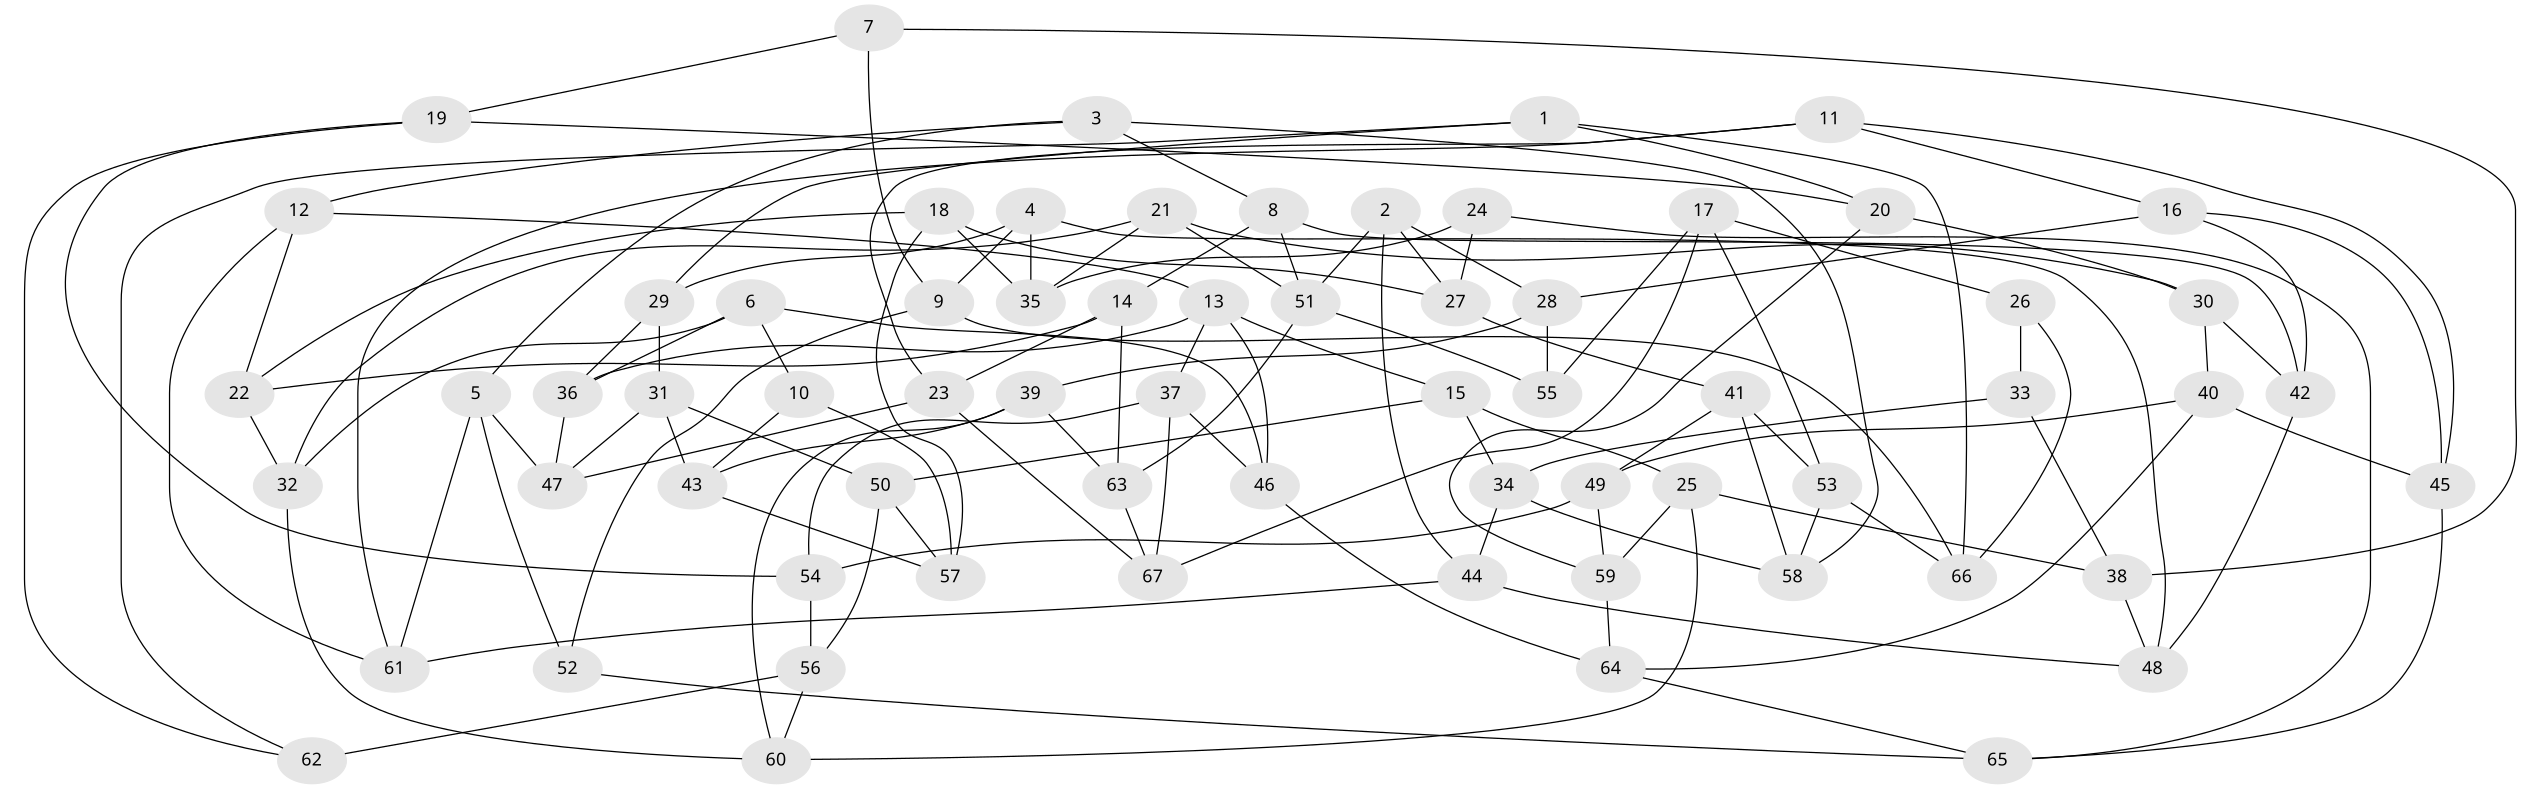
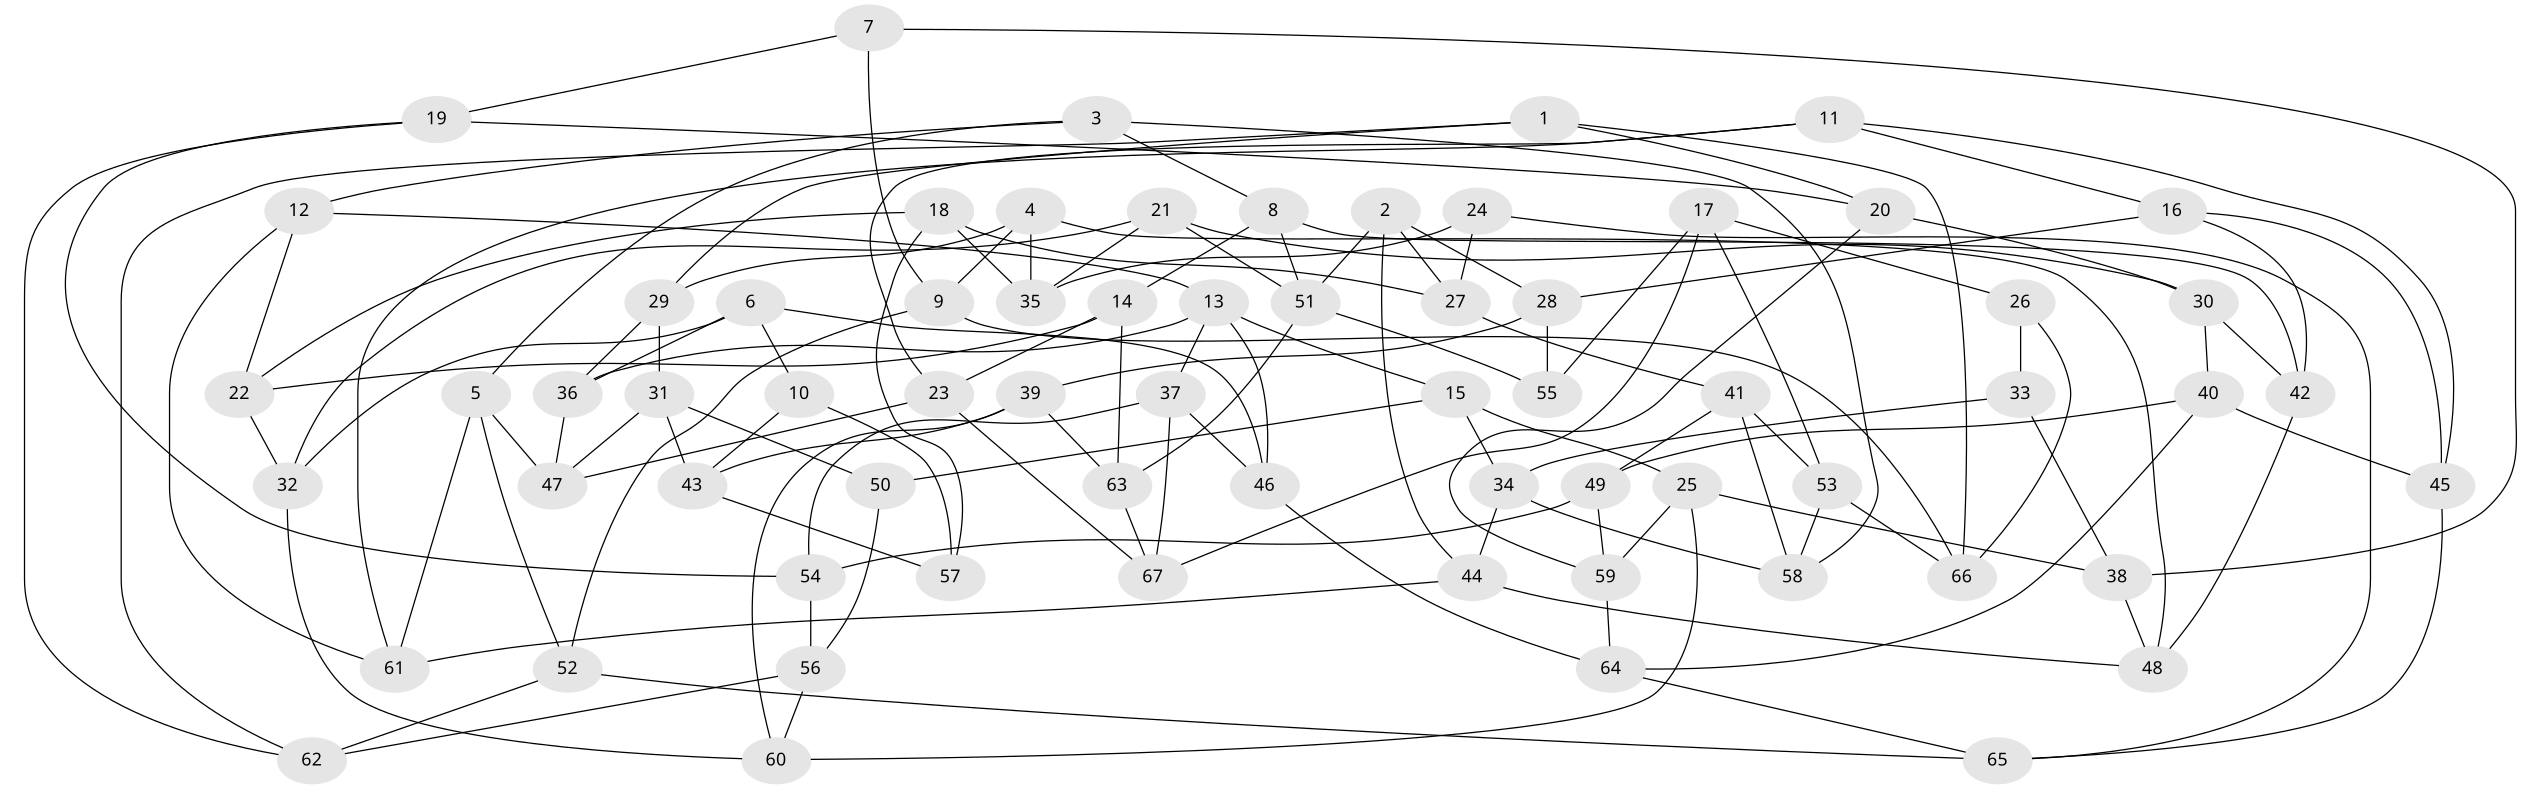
  graph {
    fontname="Noto Sans"
    node [color=gray90 fontname="Noto Sans" style=filled]
    edge [fontname="Noto Sans"]
    1
    20
    29
    62
    66
    30
    59
    36
    31
    2
    27
    28
    44
    51
    41
    55
    39
    48
    61
    63
    3
    5
    8
    12
    58
    47
    52
    14
    42
    13
    22
    4
    9
    35
    65
    6
    10
    32
    46
    43
    57
    60
    64
    7
    19
    38
    54
    26
    33
    23
    11
    16
    45
    67
    15
    37
    25
    34
    50
    56
    17
    53
    18
    40
    21
    24
    49
    1 -- 20
    1 -- 29
    1 -- 62
    1 -- 66
    20 -- 30
    20 -- 59
    29 -- 36
    29 -- 31
    30 -- 42
    30 -- 40
    59 -- 64
    36 -- 47
    31 -- 47
    31 -- 43
    31 -- 50
    2 -- 27
    2 -- 28
    2 -- 44
    2 -- 51
    27 -- 41
    28 -- 55
    28 -- 39
    44 -- 48
    44 -- 61
    51 -- 55
    51 -- 63
    41 -- 58
    41 -- 53
    41 -- 49
    39 -- 63
    39 -- 43
    39 -- 60
    63 -- 67
    3 -- 5
    3 -- 8
    3 -- 12
    3 -- 58
    5 -- 61
    5 -- 47
    5 -- 52
    8 -- 51
    8 -- 14
    8 -- 42
    12 -- 61
    12 -- 13
    12 -- 22
+   52 -- 62
    52 -- 65
    14 -- 63
    14 -- 22
    14 -- 23
    42 -- 48
    13 -- 36
    13 -- 46
    13 -- 15
    13 -- 37
    22 -- 32
    4 -- 29
    4 -- 48
    4 -- 9
    4 -- 35
    9 -- 66
    9 -- 52
    6 -- 36
    6 -- 10
    6 -- 32
    6 -- 46
    10 -- 43
    10 -- 57
    32 -- 60
    46 -- 64
    43 -- 57
    64 -- 65
    7 -- 9
    7 -- 19
    7 -- 38
    19 -- 20
    19 -- 62
    19 -- 54
    38 -- 48
    54 -- 56
    26 -- 66
    26 -- 33
    33 -- 38
    33 -- 34
    23 -- 47
    23 -- 67
    11 -- 61
    11 -- 23
    11 -- 16
    11 -- 45
    16 -- 28
    16 -- 42
    16 -- 45
    45 -- 65
    15 -- 25
    15 -- 34
    15 -- 50
    37 -- 46
    37 -- 54
    37 -- 67
    25 -- 59
    25 -- 60
    25 -- 38
    34 -- 44
    34 -- 58
-   50 -- 57
    50 -- 56
    56 -- 62
    56 -- 60
    17 -- 55
    17 -- 26
    17 -- 67
    17 -- 53
    53 -- 66
    53 -- 58
    18 -- 27
    18 -- 22
    18 -- 35
    18 -- 57
    40 -- 64
    40 -- 45
    40 -- 49
    21 -- 30
    21 -- 51
    21 -- 35
    21 -- 32
    24 -- 27
    24 -- 35
    24 -- 65
    49 -- 59
    49 -- 54
  }
